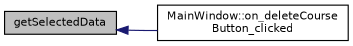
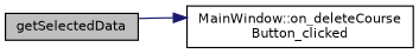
  digraph {
    rankdir=LR
    node [color=black fontname=Helvetica fontsize=10 shape=record style=filled]
    n1 [fillcolor=grey75 fontcolor=black height=0.2 label=getSelectedData width=0.4]
    n2 [fillcolor=white height=0.2 label="MainWindow::on_deleteCourse\lButton_clicked" width=0.4]
-   n1 -> n2 [color=midnightblue dir=back fontname=Helvetica fontsize=10 labelfontname=Helvetica labelfontsize=10 style=solid]
+   n2 -> n1 [color=midnightblue dir=back fontname=Helvetica fontsize=10 labelfontname=Helvetica labelfontsize=10 style=solid]
  }
